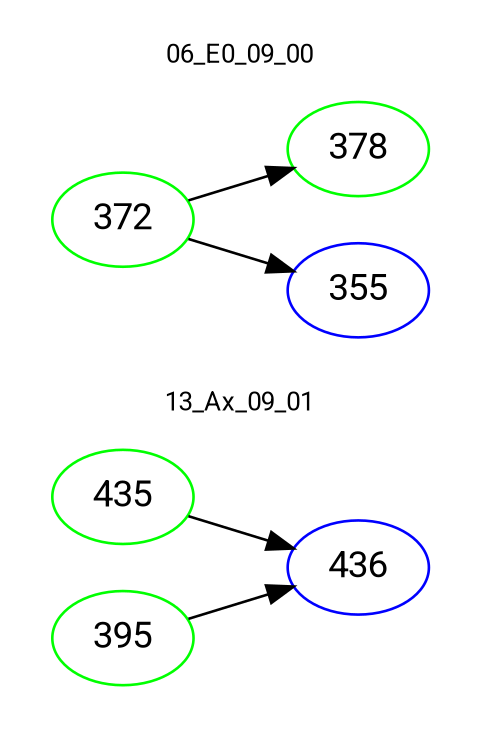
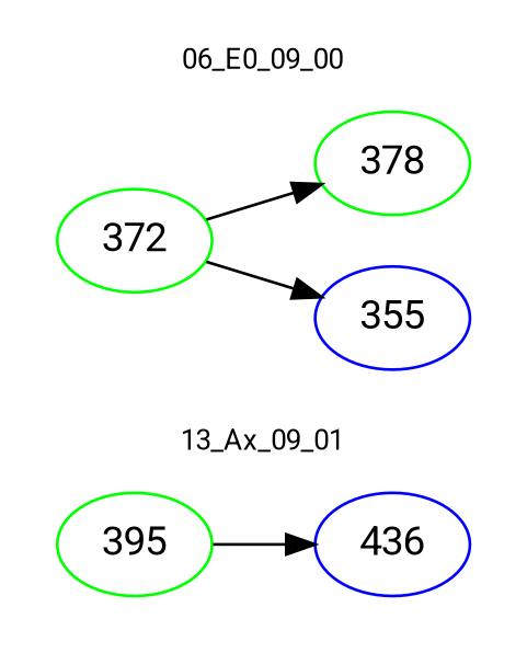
  digraph {
    fontname=Roboto
    rankdir=LR
    node [color=green fontname=Roboto]
    edge [color=black fontname=Roboto]
-   n1 [label=435]
    n2 [color=blue label=436]
    n3 [label=395]
    n4 [label=372]
    n5 [color=blue label=355]
    n6 [label=378]
    subgraph cluster_1 {
      color=white
      fontsize=10
      label="13_Ax_09_01"
-     n1
      n2
      n3
    }
    subgraph cluster_2 {
      color=white
      fontsize=10
      label="06_E0_09_00"
      n4
      n5
      n6
    }
-   n1 -> n2
    n3 -> n2
    n4 -> n5
    n4 -> n6
  }
